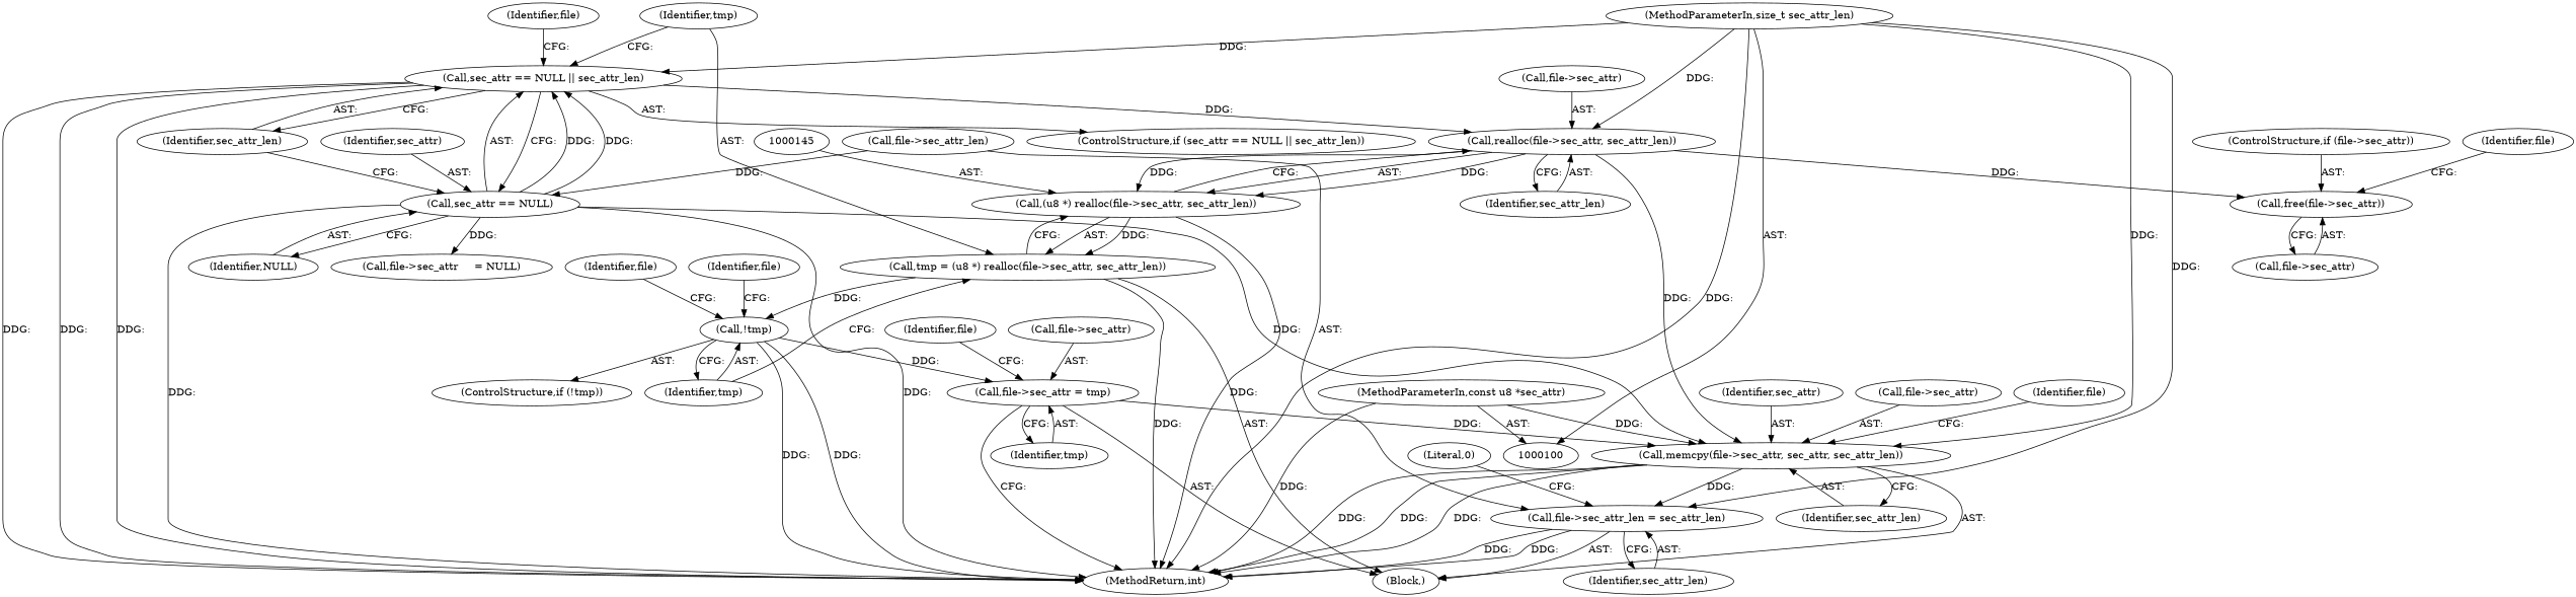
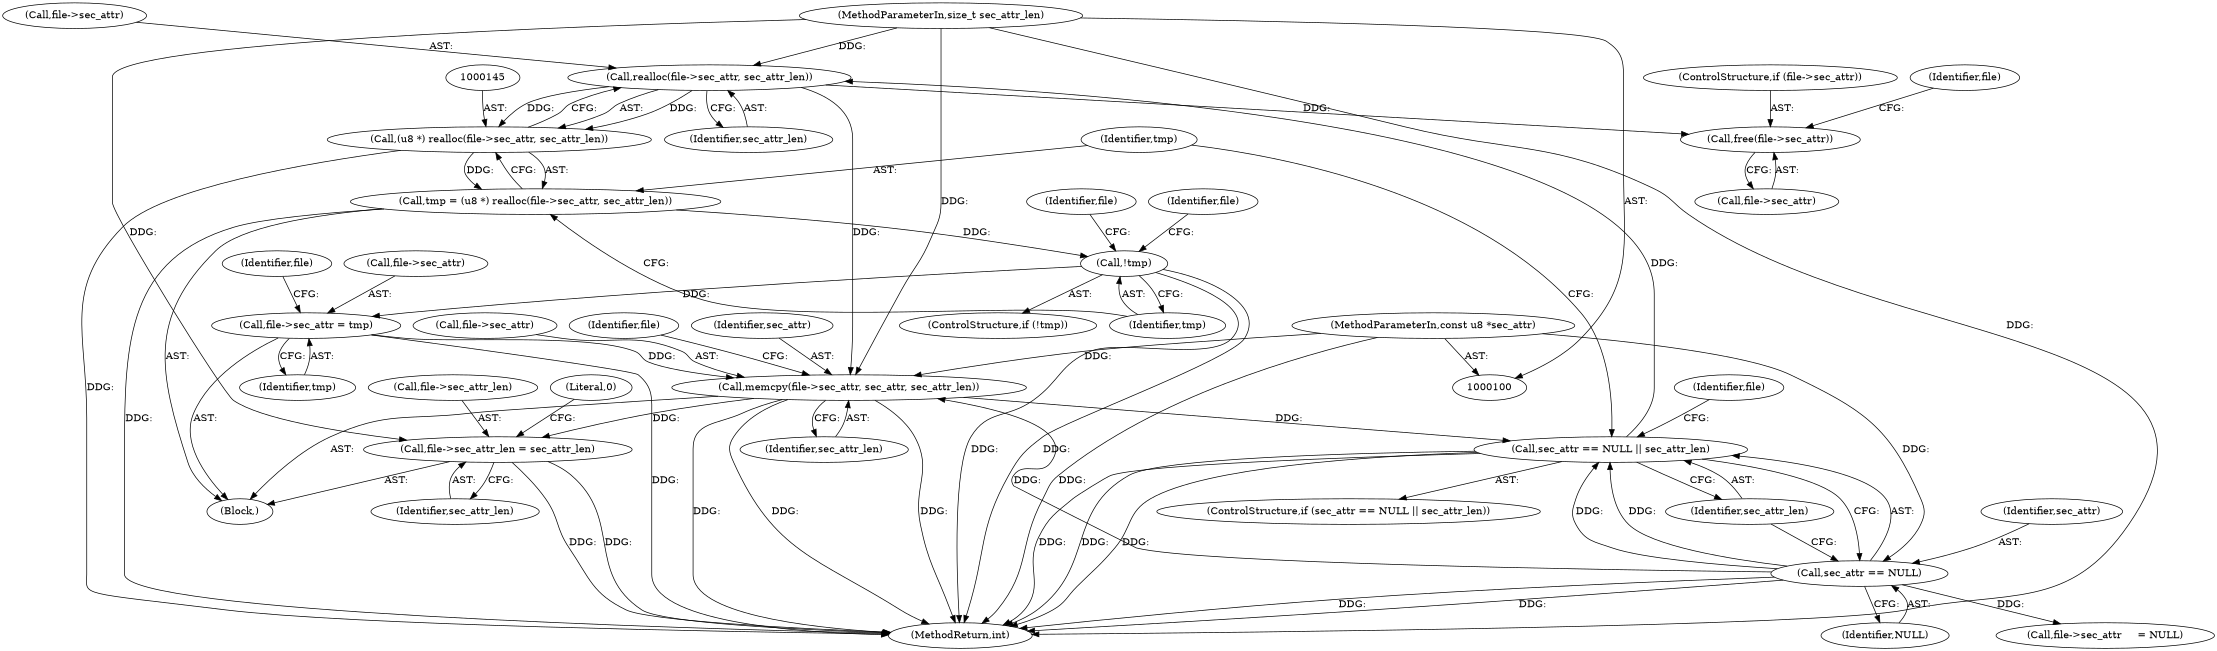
  digraph {
    n1 [label="(Call,realloc(file->sec_attr, sec_attr_len))"]
    n2 [label="(Call,(u8 *) realloc(file->sec_attr, sec_attr_len))"]
    n3 [label="(Call,memcpy(file->sec_attr, sec_attr, sec_attr_len))"]
    n4 [label="(Call,free(file->sec_attr))"]
    n5 [label="(Identifier,sec_attr_len)"]
    n6 [label="(MethodReturn,int)"]
    n7 [label="(Call,tmp = (u8 *) realloc(file->sec_attr, sec_attr_len))"]
    n8 [label="(Call,file->sec_attr_len = sec_attr_len)"]
    n9 [label="(Block,)"]
    n10 [label="(Identifier,sec_attr_len)"]
    n11 [label="(Call,file->sec_attr)"]
    n12 [label="(Call,sec_attr == NULL || sec_attr_len)"]
    n13 [label="(Call,sec_attr == NULL)"]
    n14 [label="(ControlStructure,if (sec_attr == NULL || sec_attr_len))"]
    n15 [label="(Identifier,sec_attr_len)"]
    n16 [label="(Identifier,NULL)"]
    n17 [label="(Call,file->sec_attr     = NULL)"]
    n18 [label="(MethodParameterIn,const u8 *sec_attr)"]
    1000100
    n20 [label="(MethodParameterIn,size_t sec_attr_len)"]
    n21 [label="(Identifier,sec_attr_len)"]
    n22 [label="(Call,!tmp)"]
    n23 [label="(Call,file->sec_attr = tmp)"]
    n24 [label="(ControlStructure,if (!tmp))"]
    n25 [label="(Identifier,tmp)"]
    n26 [label="(Identifier,tmp)"]
    n27 [label="(ControlStructure,if (file->sec_attr))"]
    n28 [label="(Identifier,sec_attr)"]
    n29 [label="(Identifier,sec_attr)"]
    n30 [label="(Identifier,file)"]
    n31 [label="(Identifier,file)"]
    n32 [label="(Identifier,file)"]
    n33 [label="(Call,file->sec_attr)"]
    n34 [label="(Call,file->sec_attr)"]
    n35 [label="(Call,file->sec_attr_len)"]
    n36 [label="(Identifier,file)"]
    n37 [label="(Literal,0)"]
    n38 [label="(Call,file->sec_attr)"]
    n39 [label="(Identifier,file)"]
    n40 [label="(Identifier,tmp)"]
    n41 [label="(Identifier,file)"]
    1000145
    n1 -> n2 [label="AST: "]
    n1 -> n2 [label="DDG: "]
    n1 -> n2 [label="DDG: "]
    n1 -> n3 [label="DDG: "]
    n1 -> n4 [label="DDG: "]
    n1 -> n5 [label="CFG: "]
    n2 -> n1 [label="CFG: "]
    n2 -> n6 [label="DDG: "]
    n2 -> n7 [label="AST: "]
    n2 -> n7 [label="DDG: "]
    n3 -> n6 [label="DDG: "]
    n3 -> n6 [label="DDG: "]
    n3 -> n6 [label="DDG: "]
    n3 -> n8 [label="DDG: "]
    n3 -> n9 [label="AST: "]
    n3 -> n10 [label="CFG: "]
    n4 -> n11 [label="CFG: "]
    n5 -> n1 [label="AST: "]
    n7 -> n2 [label="CFG: "]
    n7 -> n6 [label="DDG: "]
    n7 -> n9 [label="AST: "]
    n7 -> n22 [label="DDG: "]
    n8 -> n6 [label="DDG: "]
    n8 -> n6 [label="DDG: "]
    n8 -> n9 [label="AST: "]
    n8 -> n21 [label="CFG: "]
    n10 -> n3 [label="AST: "]
    n11 -> n4 [label="AST: "]
    n12 -> n1 [label="DDG: "]
    n12 -> n6 [label="DDG: "]
    n12 -> n6 [label="DDG: "]
    n12 -> n6 [label="DDG: "]
    n12 -> n13 [label="CFG: "]
    n12 -> n14 [label="AST: "]
    n12 -> n15 [label="CFG: "]
    n13 -> n3 [label="DDG: "]
    n13 -> n6 [label="DDG: "]
    n13 -> n6 [label="DDG: "]
    n13 -> n12 [label="AST: "]
    n13 -> n12 [label="DDG: "]
    n13 -> n12 [label="DDG: "]
    n13 -> n16 [label="CFG: "]
    n13 -> n17 [label="DDG: "]
    n15 -> n12 [label="AST: "]
    n15 -> n13 [label="CFG: "]
    n16 -> n13 [label="AST: "]
    n18 -> n3 [label="DDG: "]
    n18 -> n6 [label="DDG: "]
-   n35 -> n13 [label="DDG: "]
+   n18 -> n13 [label="DDG: "]
    n18 -> 1000100 [label="AST: "]
    n20 -> n1 [label="DDG: "]
    n20 -> n3 [label="DDG: "]
    n20 -> n6 [label="DDG: "]
    n20 -> n8 [label="DDG: "]
-   n20 -> n12 [label="DDG: "]
+   n3 -> n12 [label="DDG: "]
    n20 -> 1000100 [label="AST: "]
    n21 -> n8 [label="AST: "]
    n22 -> n6 [label="DDG: "]
    n22 -> n6 [label="DDG: "]
    n22 -> n23 [label="DDG: "]
    n22 -> n24 [label="AST: "]
    n22 -> n25 [label="CFG: "]
    n23 -> n3 [label="DDG: "]
-   n23 -> n6 [label="CFG: "]
+   n23 -> n6 [label="DDG: "]
    n23 -> n9 [label="AST: "]
    n23 -> n26 [label="CFG: "]
    n25 -> n7 [label="CFG: "]
    n25 -> n22 [label="AST: "]
    n26 -> n23 [label="AST: "]
    n27 -> n4 [label="AST: "]
    n28 -> n13 [label="AST: "]
    n29 -> n3 [label="AST: "]
    n30 -> n23 [label="CFG: "]
    n31 -> n22 [label="CFG: "]
    n32 -> n12 [label="CFG: "]
    n33 -> n1 [label="AST: "]
    n34 -> n23 [label="AST: "]
    n35 -> n8 [label="AST: "]
    n36 -> n4 [label="CFG: "]
    n37 -> n8 [label="CFG: "]
    n38 -> n3 [label="AST: "]
    n39 -> n22 [label="CFG: "]
    n40 -> n7 [label="AST: "]
    n40 -> n12 [label="CFG: "]
    n41 -> n3 [label="CFG: "]
    1000145 -> n2 [label="AST: "]
  }
